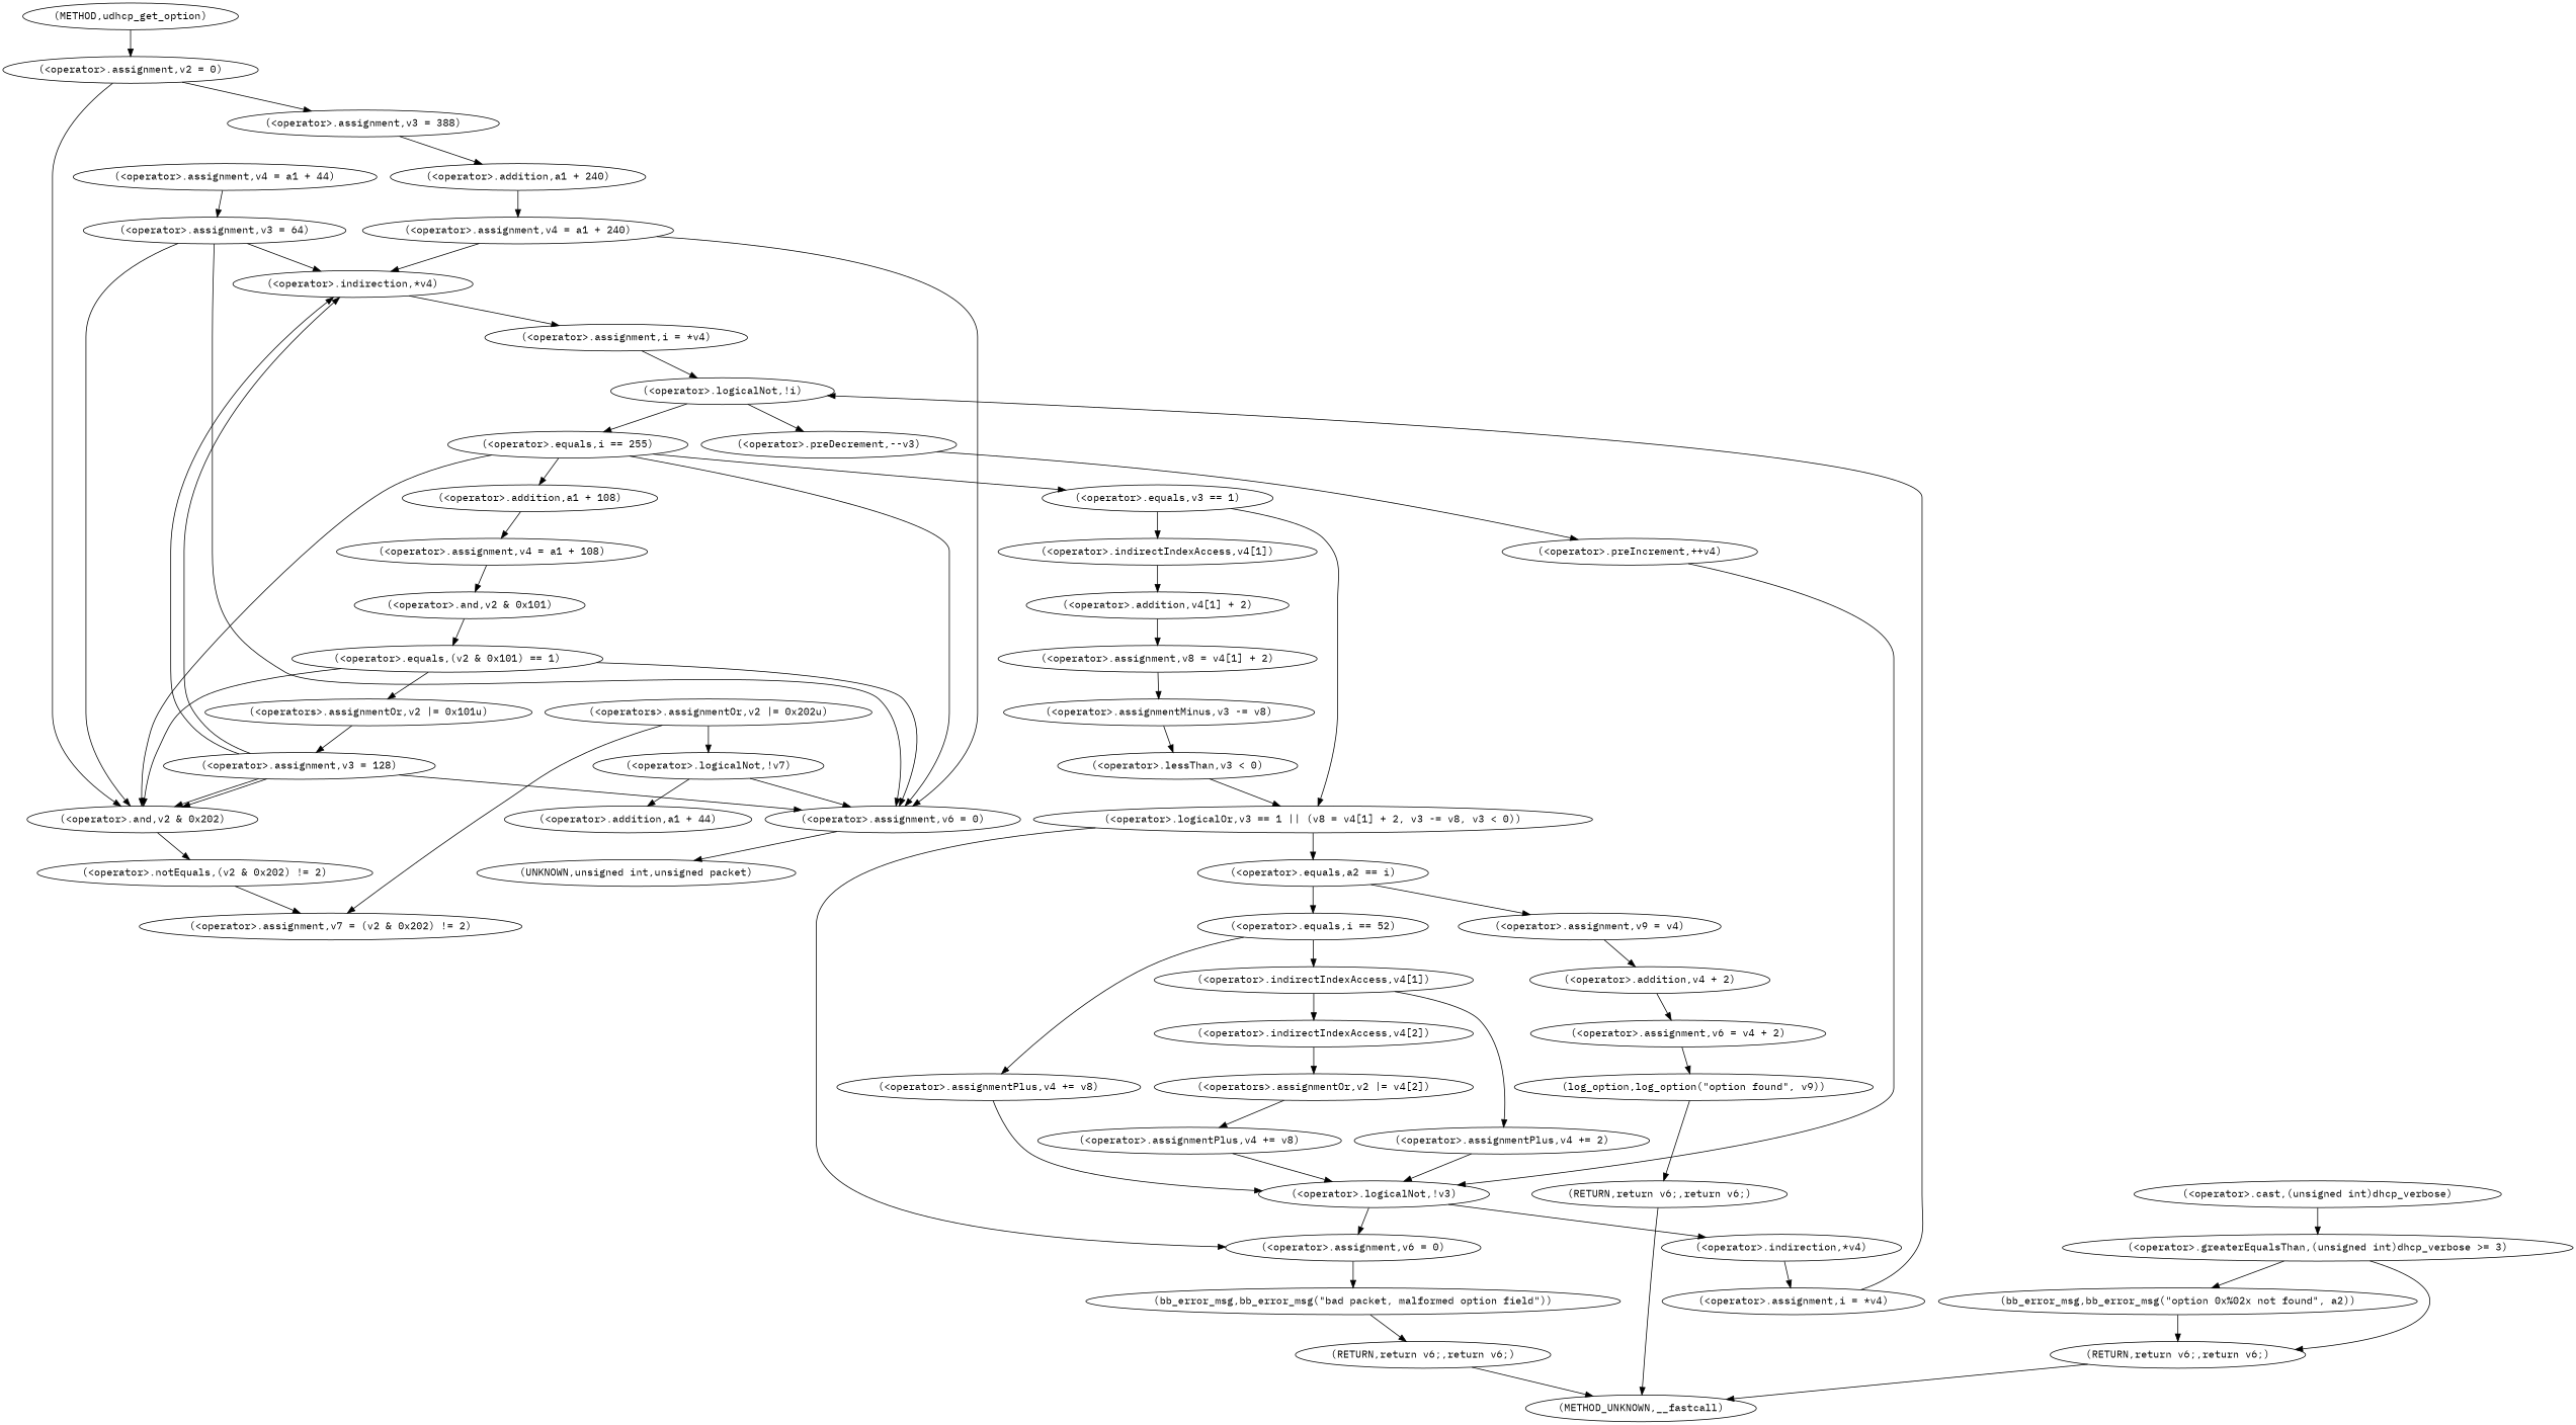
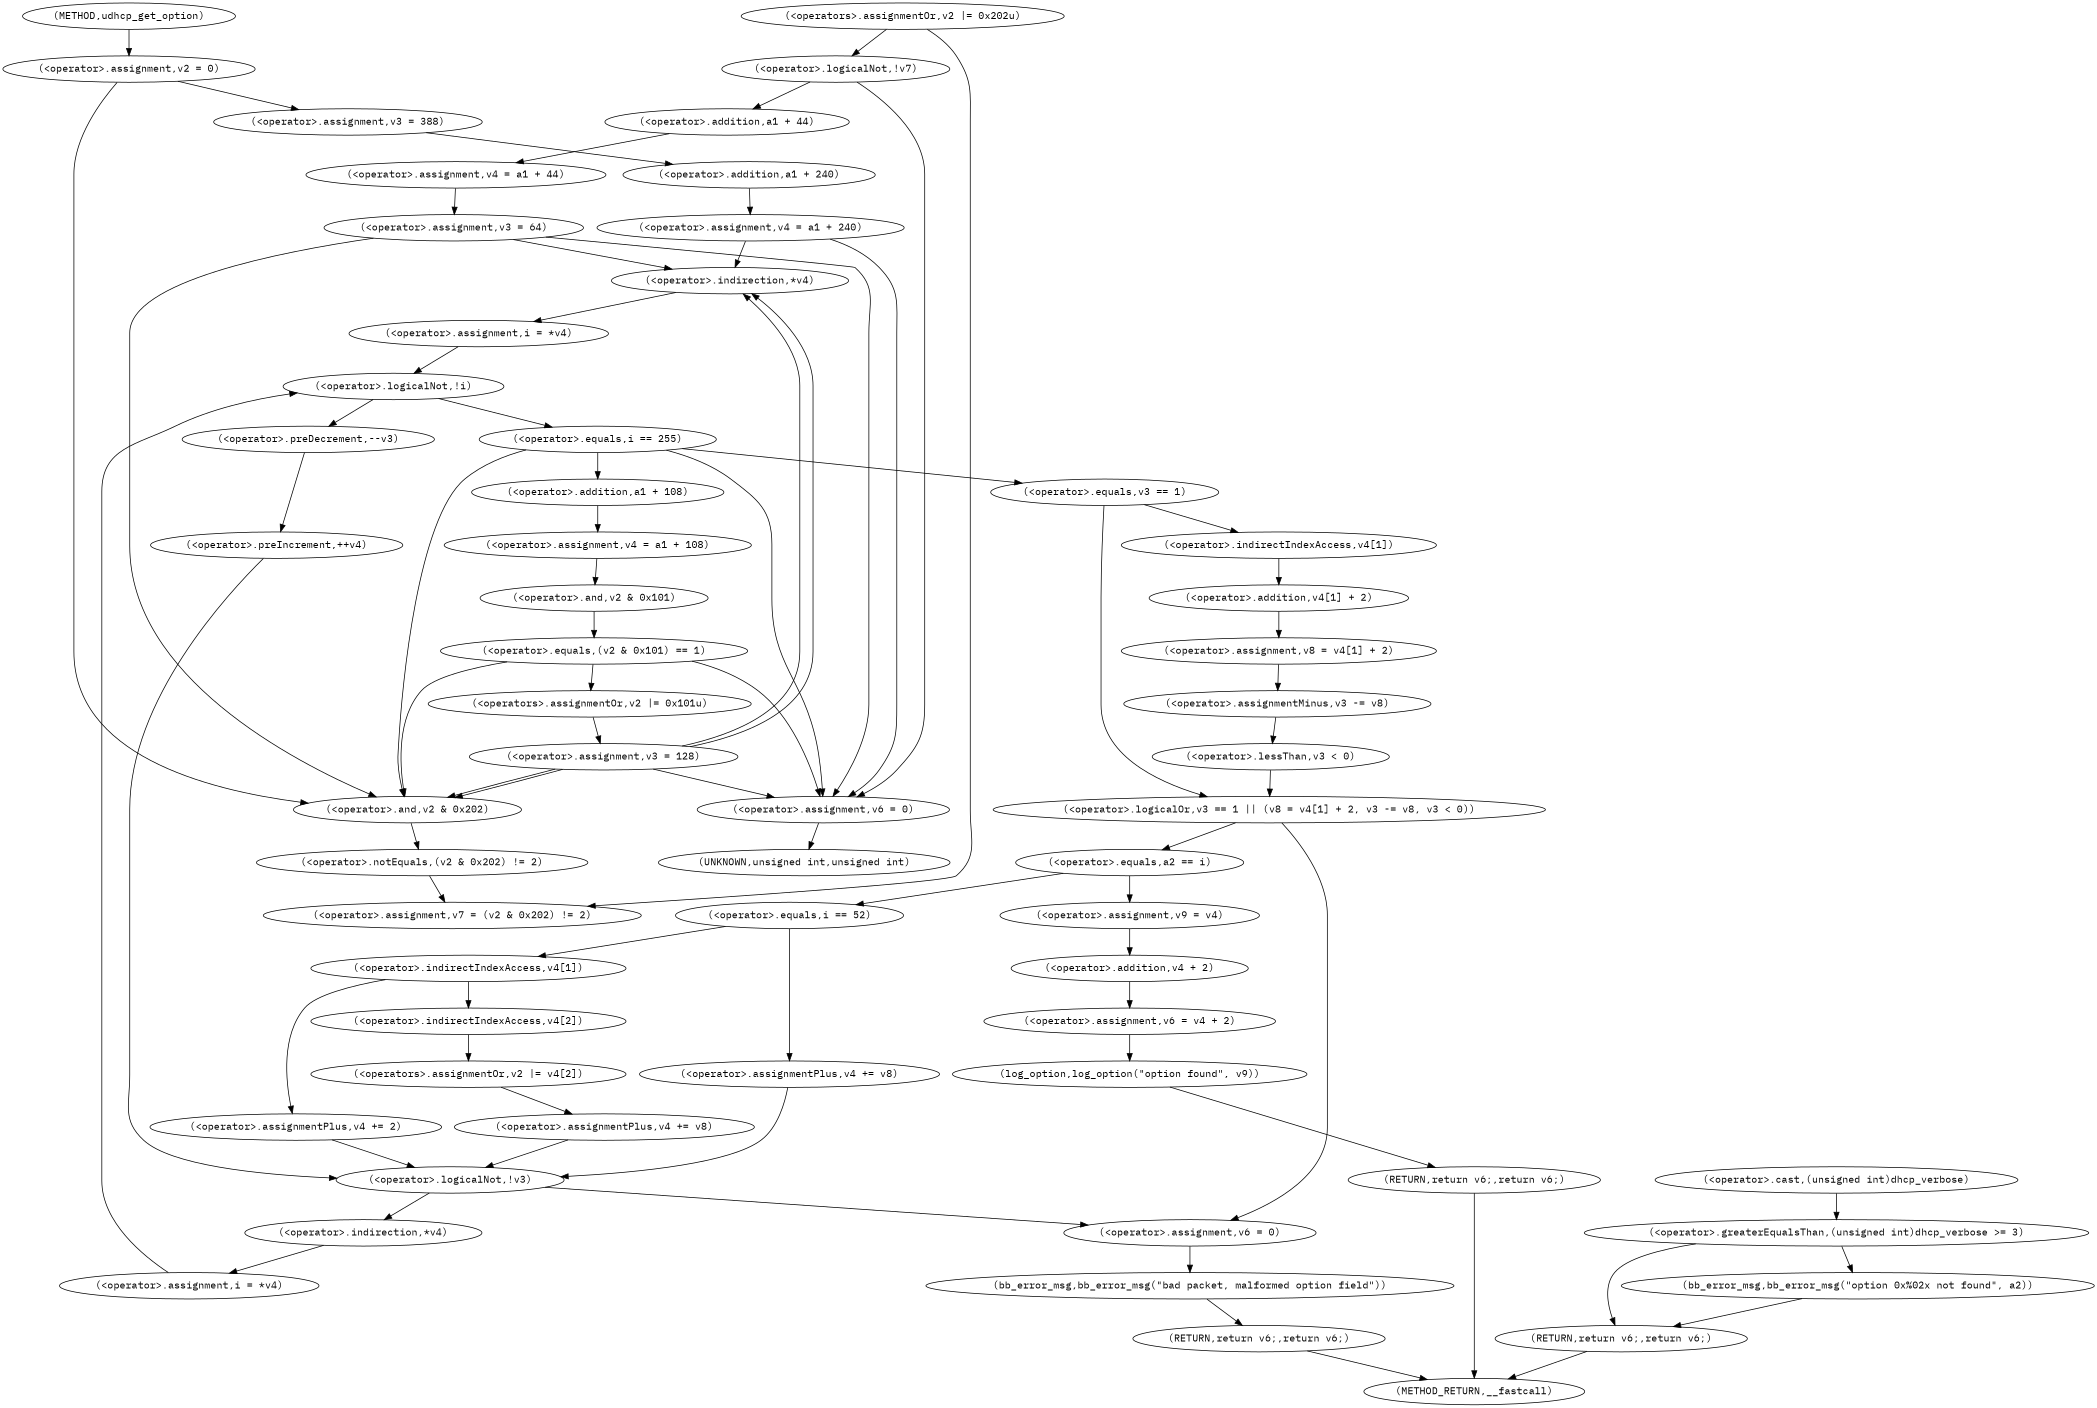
  digraph {
    fontname="IBM Plex Mono"
    node [fontname="IBM Plex Mono"]
    edge [fontname="IBM Plex Mono"]
    n1 [label="(<operator>.assignment,v2 = 0)"]
    n2 [label="(<operator>.assignment,v3 = 388)"]
    n3 [label="(<operator>.and,v2 & 0x202)"]
    n4 [label="(<operator>.addition,a1 + 240)"]
    n5 [label="(<operator>.assignment,v4 = a1 + 240)"]
    n6 [label="(<operator>.indirection,*v4)"]
    n7 [label="(<operator>.assignment,v6 = 0)"]
    n8 [label="(<operator>.assignment,i = *v4)"]
    n9 [label="(<operator>.notEquals,(v2 & 0x202) != 2)"]
-   n10 [label="(UNKNOWN,unsigned int,unsigned packet)"]
+   n10 [label="(UNKNOWN,unsigned int,unsigned int)"]
    n11 [label="(<operator>.logicalNot,!i)"]
    n12 [label="(<operator>.preDecrement,--v3)"]
    n13 [label="(<operator>.equals,i == 255)"]
    n14 [label="(<operator>.assignment,i = *v4)"]
    n15 [label="(<operator>.indirection,*v4)"]
    n16 [label="(<operator>.preIncrement,++v4)"]
    n17 [label="(<operator>.equals,v3 == 1)"]
    n18 [label="(<operator>.addition,a1 + 108)"]
    n19 [label="(<operator>.logicalNot,!v3)"]
    n20 [label="(<operator>.assignment,v6 = 0)"]
    n21 [label="(<operator>.logicalOr,v3 == 1 || (v8 = v4[1] + 2, v3 -= v8, v3 < 0))"]
    n22 [label="(<operator>.indirectIndexAccess,v4[1])"]
    n23 [label="(<operator>.assignment,v4 = a1 + 108)"]
    n24 [label="(<operator>.equals,a2 == i)"]
    n25 [label="(bb_error_msg,bb_error_msg(\"bad packet, malformed option field\"))"]
    n26 [label="(<operator>.assignment,v9 = v4)"]
    n27 [label="(<operator>.equals,i == 52)"]
    n28 [label="(<operator>.addition,v4[1] + 2)"]
    n29 [label="(<operator>.assignment,v8 = v4[1] + 2)"]
    n30 [label="(<operator>.assignmentMinus,v3 -= v8)"]
    n31 [label="(<operator>.lessThan,v3 < 0)"]
    n32 [label="(RETURN,return v6;,return v6;)"]
-   n33 [label="(METHOD_UNKNOWN,__fastcall)"]
+   n33 [label="(METHOD_RETURN,__fastcall)"]
    n34 [label="(<operator>.addition,v4 + 2)"]
    n35 [label="(<operator>.indirectIndexAccess,v4[1])"]
    n36 [label="(<operator>.assignmentPlus,v4 += v8)"]
    n37 [label="(<operator>.assignment,v6 = v4 + 2)"]
    n38 [label="(log_option,log_option(\"option found\", v9))"]
    n39 [label="(RETURN,return v6;,return v6;)"]
    n40 [label="(<operator>.indirectIndexAccess,v4[2])"]
    n41 [label="(<operator>.assignmentPlus,v4 += 2)"]
    n42 [label="(<operators>.assignmentOr,v2 |= v4[2])"]
    n43 [label="(<operator>.assignmentPlus,v4 += v8)"]
    n44 [label="(<operator>.and,v2 & 0x101)"]
    n45 [label="(<operator>.equals,(v2 & 0x101) == 1)"]
    n46 [label="(<operators>.assignmentOr,v2 |= 0x101u)"]
    n47 [label="(<operator>.assignment,v3 = 128)"]
    n48 [label="(<operator>.assignment,v7 = (v2 & 0x202) != 2)"]
    n49 [label="(<operators>.assignmentOr,v2 |= 0x202u)"]
    n50 [label="(<operator>.logicalNot,!v7)"]
    n51 [label="(<operator>.addition,a1 + 44)"]
    n52 [label="(<operator>.assignment,v4 = a1 + 44)"]
    n53 [label="(<operator>.assignment,v3 = 64)"]
    n54 [label="(<operator>.greaterEqualsThan,(unsigned int)dhcp_verbose >= 3)"]
    n55 [label="(bb_error_msg,bb_error_msg(\"option 0x%02x not found\", a2))"]
    n56 [label="(RETURN,return v6;,return v6;)"]
    n57 [label="(<operator>.cast,(unsigned int)dhcp_verbose)"]
    n58 [label="(METHOD,udhcp_get_option)"]
    n1 -> n2
    n1 -> n3
    n2 -> n4
    n3 -> n9
    n4 -> n5
    n5 -> n6
    n5 -> n7
    n6 -> n8
    n7 -> n10
    n8 -> n11
    n9 -> n48
    n11 -> n12
    n11 -> n13
    n12 -> n16
    n13 -> n3
    n13 -> n7
    n13 -> n17
    n13 -> n18
    n14 -> n11
    n15 -> n14
    n16 -> n19
    n17 -> n21
    n17 -> n22
    n18 -> n23
    n19 -> n15
    n19 -> n20
    n20 -> n25
    n21 -> n20
    n21 -> n24
    n22 -> n28
    n23 -> n44
    n24 -> n26
    n24 -> n27
    n25 -> n32
    n26 -> n34
    n27 -> n35
    n27 -> n36
    n28 -> n29
    n29 -> n30
    n30 -> n31
    n31 -> n21
    n32 -> n33
    n34 -> n37
    n35 -> n40
    n35 -> n41
    n36 -> n19
    n37 -> n38
    n38 -> n39
    n39 -> n33
    n40 -> n42
    n41 -> n19
    n42 -> n43
    n43 -> n19
    n44 -> n45
    n45 -> n3
    n45 -> n7
    n45 -> n46
    n46 -> n47
    n47 -> n3
    n47 -> n3
    n47 -> n6
    n47 -> n6
    n47 -> n7
    n49 -> n48
    n49 -> n50
    n50 -> n7
    n50 -> n51
+   n51 -> n52
    n52 -> n53
    n53 -> n3
    n53 -> n6
    n53 -> n7
    n54 -> n55
    n54 -> n56
    n55 -> n56
    n56 -> n33
    n57 -> n54
    n58 -> n1
  }
